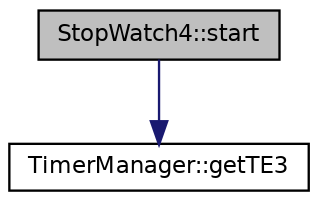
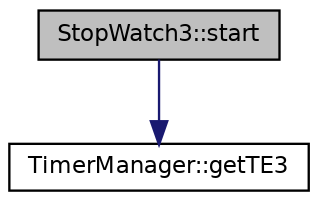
  digraph {
    rankdir=TB
    node [color=black fontname=Helvetica fontsize=10 shape=record style=filled]
-   n1 [fillcolor=grey75 fontcolor=black height=0.2 label="StopWatch4::start" width=0.4]
+   n1 [fillcolor=grey75 fontcolor=black height=0.2 label="StopWatch3::start" width=0.4]
    n2 [fillcolor=white height=0.2 label="TimerManager::getTE3" width=0.4]
    n1 -> n2 [color=midnightblue fontname=Helvetica fontsize=10 labelfontname=Helvetica labelfontsize=10 style=solid]
  }
